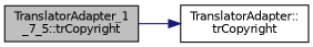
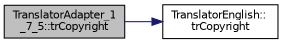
  digraph {
    rankdir=LR
    node [color=black fontname=Helvetica fontsize=10 shape=record style=filled]
    n1 [fillcolor=grey75 fontcolor=black height=0.2 label="TranslatorAdapter_1\l_7_5::trCopyright" width=0.4]
-   n2 [fillcolor=white height=0.2 label="TranslatorAdapter::\ltrCopyright" width=0.4]
+   n2 [fillcolor=white height=0.2 label="TranslatorEnglish::\ltrCopyright" width=0.4]
    n1 -> n2 [color=midnightblue fontname=Helvetica fontsize=10 labelfontname=Helvetica labelfontsize=10 style=solid]
  }
